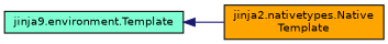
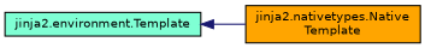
  digraph {
    rankdir=LR
    node [color=black fontname=Helvetica fontsize=10 shape=record style=filled]
-   n1 [fillcolor=aquamarine height=0.2 label="jinja9.environment.Template" width=0.4]
+   n1 [fillcolor=aquamarine height=0.2 label="jinja2.environment.Template" width=0.4]
    n2 [fillcolor=orange height=0.2 label="jinja2.nativetypes.Native\lTemplate" width=0.4]
    n1 -> n2 [color=midnightblue dir=back fontname=Helvetica fontsize=10 labelfontname=Helvetica labelfontsize=10 style=solid]
  }
